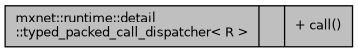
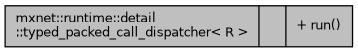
  digraph {
    rankdir=LR
-   n1 [color=black fillcolor=grey75 fontcolor=black fontname=Helvetica fontsize=10 height=0.2 label="{mxnet::runtime::detail\l::typed_packed_call_dispatcher\< R \>\n||+ call()\l}" shape=record style=filled width=0.4]
+   n1 [color=black fillcolor=grey75 fontcolor=black fontname=Helvetica fontsize=10 height=0.2 label="{mxnet::runtime::detail\l::typed_packed_call_dispatcher\< R \>\n||+ run()\l}" shape=record style=filled width=0.4]
  }
